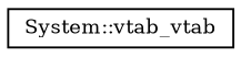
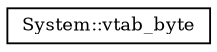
  digraph {
    rankdir=TB
    fontname="DejaVu Serif"
-   n1 [color=black fillcolor=white fontname="DejaVu Serif" fontsize=10 height=0.2 label="System::vtab_vtab" shape=record style=filled width=0.4]
+   n1 [color=black fillcolor=white fontname="DejaVu Serif" fontsize=10 height=0.2 label="System::vtab_byte" shape=record style=filled width=0.4]
  }
